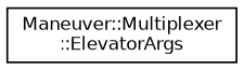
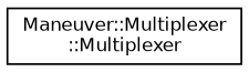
  digraph {
    rankdir=LR
-   n1 [color=black fillcolor=white fontname=Helvetica fontsize=10 height=0.2 label="Maneuver::Multiplexer\l::ElevatorArgs" shape=record style=filled width=0.4]
+   n1 [color=black fillcolor=white fontname=Helvetica fontsize=10 height=0.2 label="Maneuver::Multiplexer\l::Multiplexer" shape=record style=filled width=0.4]
  }
